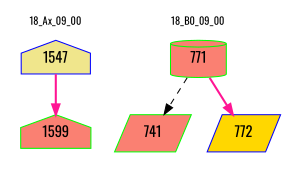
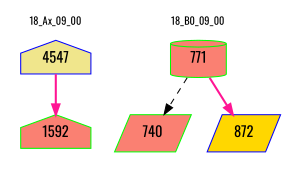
  digraph {
    fontname=Oswald
    node [color=green fillcolor=salmon fontname=Oswald shape=house style=filled]
    edge [color=deeppink fontname=Oswald style=bold]
-   n1 [color=blue fillcolor=khaki label=1547]
-   n2 [label=1599]
+   n1 [color=blue fillcolor=khaki label=4547]
+   n2 [label=1592]
    n3 [label=771 shape=cylinder]
-   n4 [label=741 shape=parallelogram]
-   n5 [color=blue fillcolor=gold label=772 shape=parallelogram]
+   n4 [label=740 shape=parallelogram]
+   n5 [color=blue fillcolor=gold label=872 shape=parallelogram]
    subgraph cluster_1 {
      color=white
      fontsize=10
      label="18_Ax_09_00"
      n1
      n2
    }
    subgraph cluster_2 {
      color=white
      fontsize=10
      label="18_B0_09_00"
      n3
      n4
      n5
    }
    n1 -> n2
    n3 -> n4 [color=black style=dashed]
    n3 -> n5
  }
